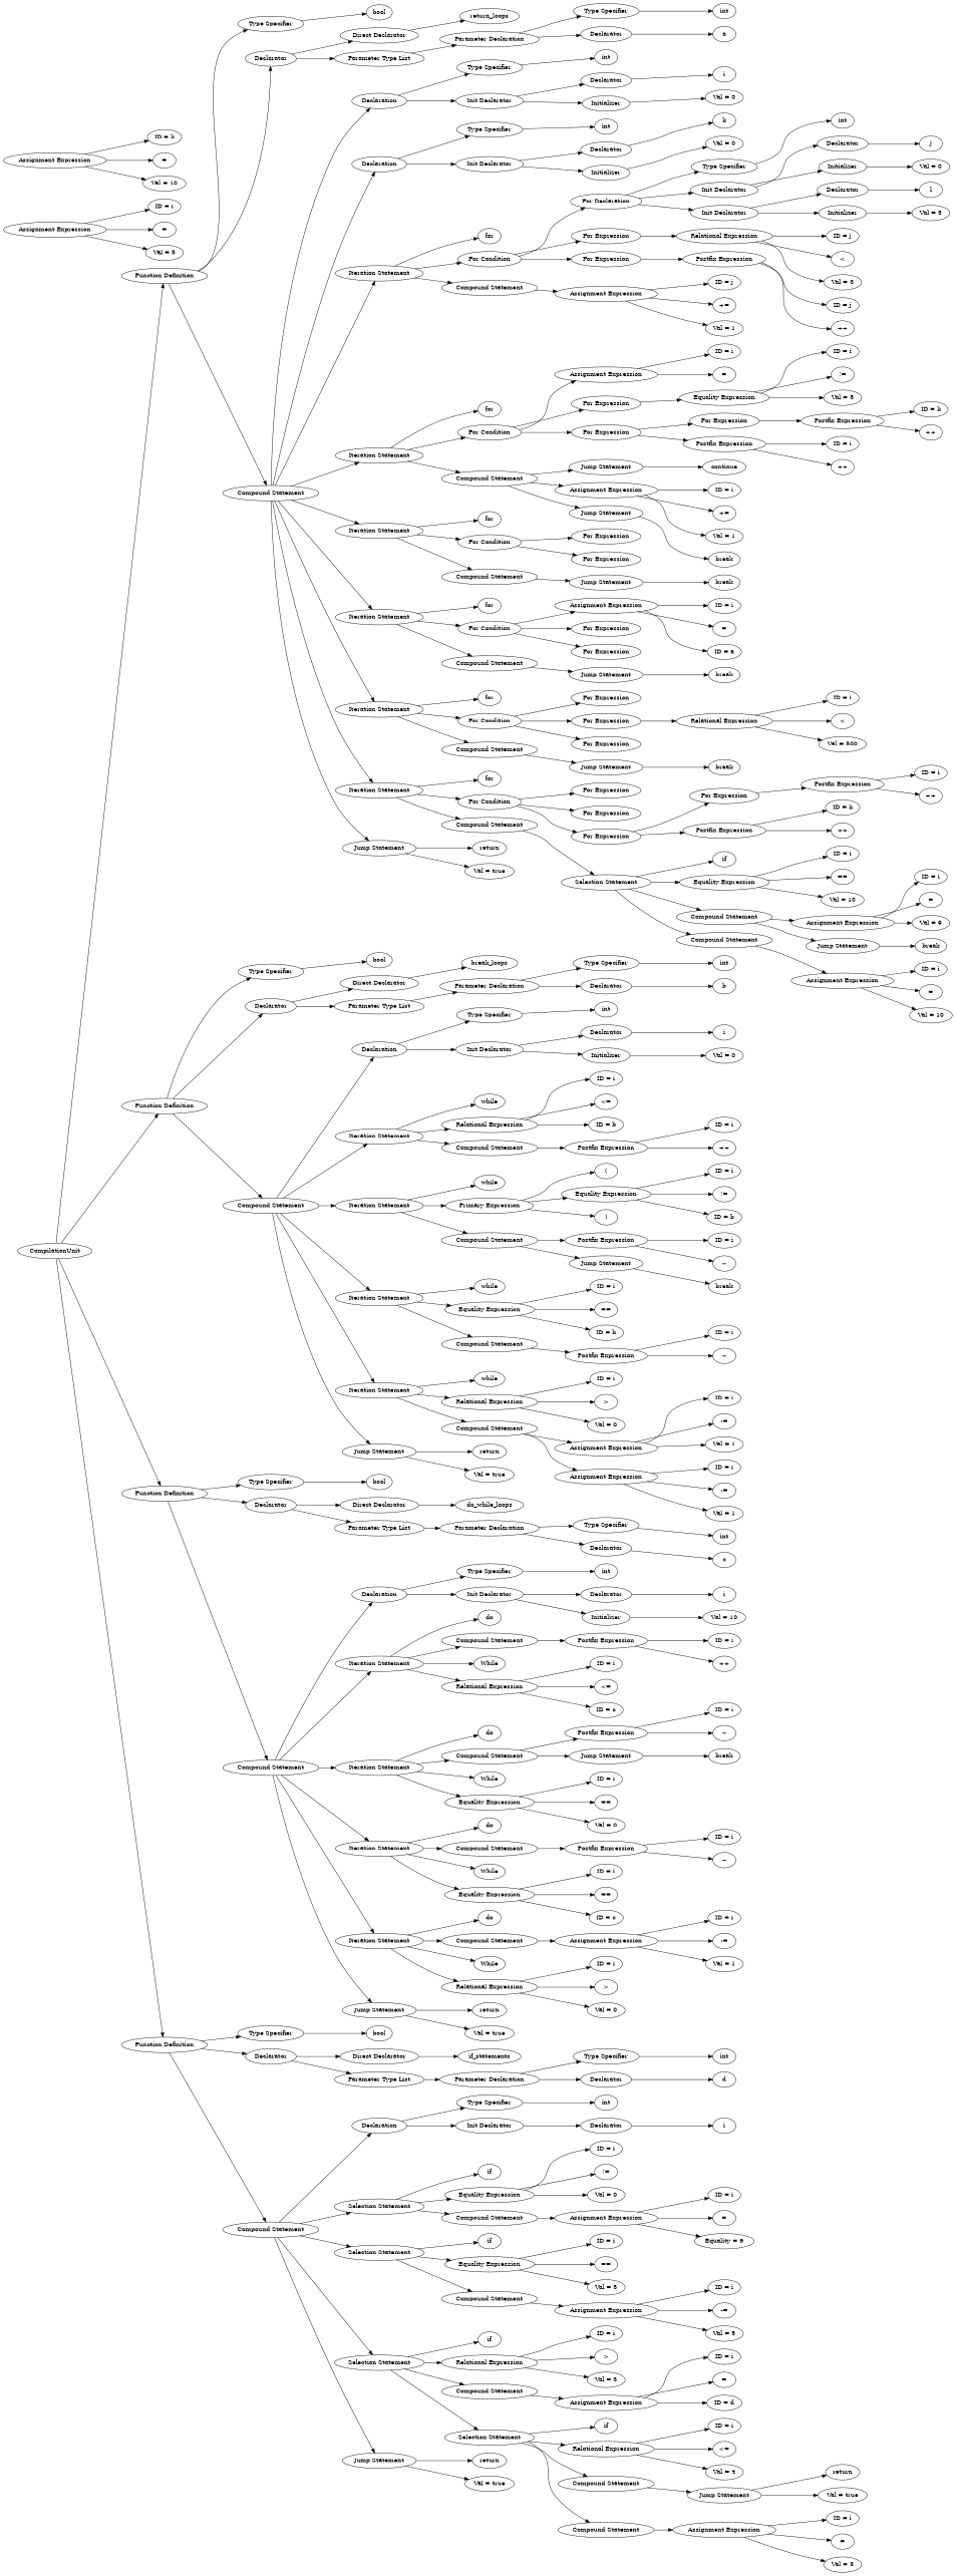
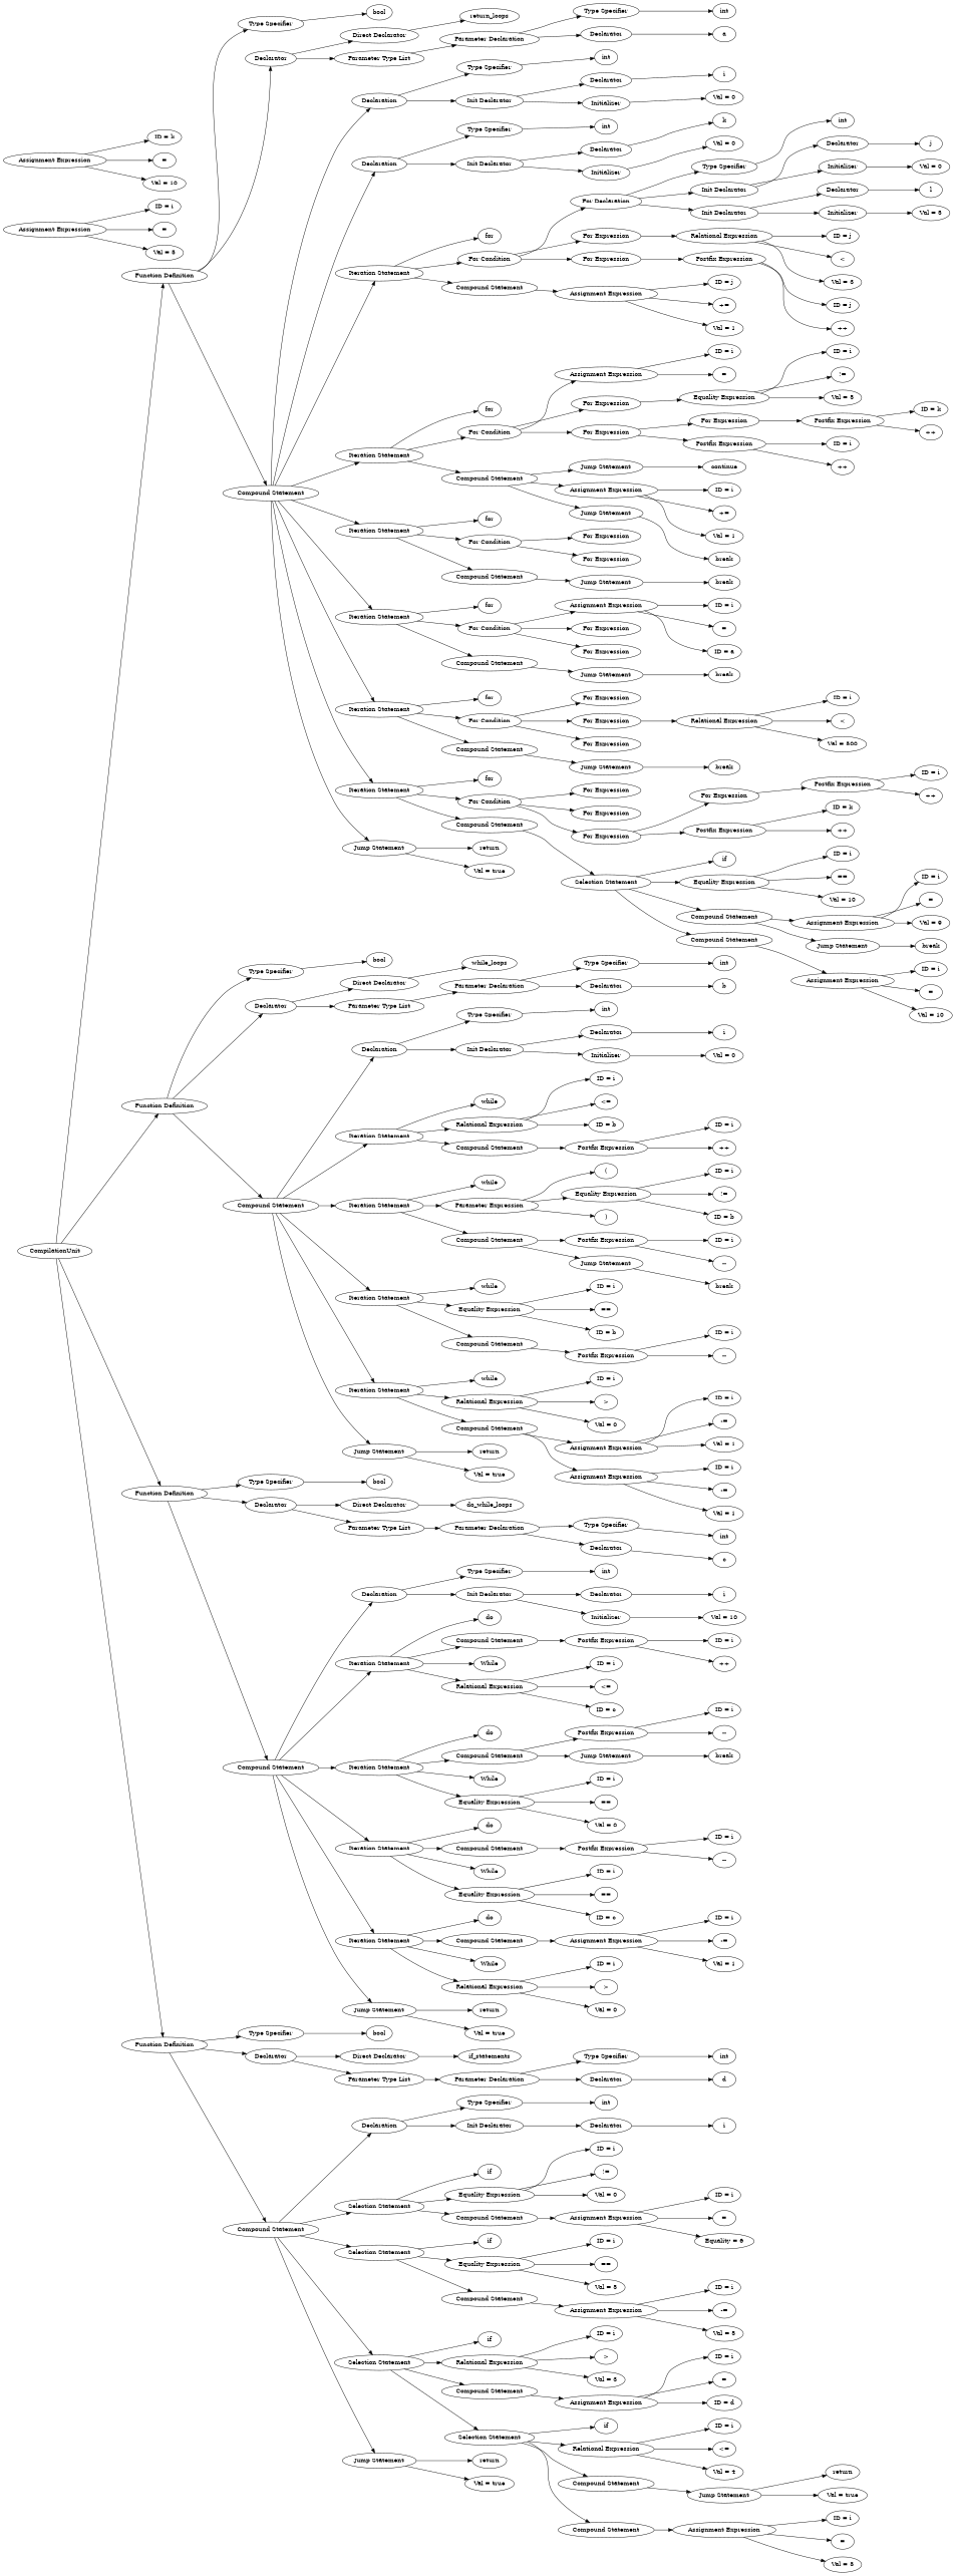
  digraph {
    rankdir=LR
    n1 [label=CompilationUnit]
    n2 [label="Function Definition"]
    n3 [label="Function Definition"]
    n4 [label="Function Definition"]
    n5 [label="Function Definition"]
    n6 [label="Type Specifier"]
    n7 [label=Declarator]
    n8 [label="Compound Statement"]
    n9 [label="Type Specifier"]
    n10 [label=Declarator]
    n11 [label="Compound Statement"]
    n12 [label="Type Specifier"]
    n13 [label=Declarator]
    n14 [label="Compound Statement"]
    n15 [label="Type Specifier"]
    n16 [label=Declarator]
    n17 [label="Compound Statement"]
    n18 [label=bool]
    n19 [label="Direct Declarator"]
    n20 [label="Parameter Type List"]
    n21 [label=Declaration]
    n22 [label=Declaration]
    n23 [label="Iteration Statement"]
    n24 [label="Iteration Statement"]
    n25 [label="Iteration Statement"]
    n26 [label="Iteration Statement"]
    n27 [label="Iteration Statement"]
    n28 [label="Iteration Statement"]
    n29 [label="Jump Statement"]
    n30 [label=return_loops]
    n31 [label="Parameter Declaration"]
    n32 [label="Type Specifier"]
    n33 [label=Declarator]
    n34 [label=int]
    n35 [label=a]
    n36 [label="Type Specifier"]
    n37 [label="Init Declarator"]
    n38 [label="Type Specifier"]
    n39 [label="Init Declarator"]
    n40 [label=for]
    n41 [label="For Condition"]
    n42 [label="Compound Statement"]
    n43 [label=for]
    n44 [label="For Condition"]
    n45 [label="Compound Statement"]
    n46 [label=for]
    n47 [label="For Condition"]
    n48 [label="Compound Statement"]
    n49 [label=for]
    n50 [label="For Condition"]
    n51 [label="Compound Statement"]
    n52 [label=for]
    n53 [label="For Condition"]
    n54 [label="Compound Statement"]
    n55 [label=for]
    n56 [label="For Condition"]
    n57 [label="Compound Statement"]
    n58 [label=return]
    n59 [label="Val = true"]
    n60 [label=int]
    n61 [label=Declarator]
    n62 [label=Initializer]
    n63 [label=i]
    n64 [label="Val = 0"]
    n65 [label=int]
    n66 [label=Declarator]
    n67 [label=Initializer]
    n68 [label=k]
    n69 [label="Val = 0"]
    n70 [label="For Declaration"]
    n71 [label="For Expression"]
    n72 [label="For Expression"]
    n73 [label="Assignment Expression"]
    n74 [label="Type Specifier"]
    n75 [label="Init Declarator"]
    n76 [label="Init Declarator"]
    n77 [label="Relational Expression"]
    n78 [label="Postfix Expression"]
    n79 [label=int]
    n80 [label=Declarator]
    n81 [label=Initializer]
    n82 [label=Declarator]
    n83 [label=Initializer]
    n84 [label=j]
    n85 [label="Val = 0"]
    n86 [label=l]
    n87 [label="Val = 5"]
    n88 [label="ID = j"]
    n89 [label="<"]
    n90 [label="Val = 3"]
    n91 [label="ID = j"]
    n92 [label="++"]
    n93 [label="ID = j"]
    n94 [label="+="]
    n95 [label="Val = 1"]
    n96 [label="Assignment Expression"]
    n97 [label="For Expression"]
    n98 [label="For Expression"]
    n99 [label="Jump Statement"]
    n100 [label="Assignment Expression"]
    n101 [label="Jump Statement"]
    n102 [label="ID = i"]
    n103 [label="="]
    n104 [label="Equality Expression"]
    n105 [label="For Expression"]
    n106 [label="Postfix Expression"]
    n107 [label="ID = i"]
    n108 [label="!="]
    n109 [label="Val = 5"]
    n110 [label="Postfix Expression"]
    n111 [label="ID = i"]
    n112 [label="++"]
    n113 [label="ID = k"]
    n114 [label="++"]
    n115 [label=continue]
    n116 [label="ID = i"]
    n117 [label="+="]
    n118 [label="Val = 1"]
    n119 [label=break]
    n120 [label="For Expression"]
    n121 [label="For Expression"]
    n122 [label="Jump Statement"]
    n123 [label="Assignment Expression"]
    n124 [label="ID = i"]
    n125 [label="="]
    n126 [label="Val = 5"]
    n127 [label="Assignment Expression"]
    n128 [label="ID = k"]
    n129 [label="="]
    n130 [label="Val = 10"]
    n131 [label=break]
    n132 [label="Assignment Expression"]
    n133 [label="For Expression"]
    n134 [label="For Expression"]
    n135 [label="Jump Statement"]
    n136 [label="ID = i"]
    n137 [label="="]
    n138 [label="ID = a"]
    n139 [label=break]
    n140 [label="For Expression"]
    n141 [label="For Expression"]
    n142 [label="For Expression"]
    n143 [label="Jump Statement"]
    n144 [label="Relational Expression"]
    n145 [label="ID = i"]
    n146 [label="<"]
    n147 [label="Val = 500"]
    n148 [label=break]
    n149 [label="For Expression"]
    n150 [label="For Expression"]
    n151 [label="For Expression"]
    n152 [label="Selection Statement"]
    n153 [label="For Expression"]
    n154 [label="Postfix Expression"]
    n155 [label="Postfix Expression"]
    n156 [label="ID = k"]
    n157 [label="++"]
    n158 [label="ID = i"]
    n159 [label="++"]
    n160 [label=if]
    n161 [label="Equality Expression"]
    n162 [label="Compound Statement"]
    n163 [label="Compound Statement"]
    n164 [label="ID = i"]
    n165 [label="=="]
    n166 [label="Val = 10"]
    n167 [label="Assignment Expression"]
    n168 [label="Jump Statement"]
    n169 [label="Assignment Expression"]
    n170 [label="ID = i"]
    n171 [label="="]
    n172 [label="Val = 9"]
    n173 [label=break]
    n174 [label="ID = i"]
    n175 [label="="]
    n176 [label="Val = 10"]
    n177 [label=bool]
    n178 [label="Direct Declarator"]
    n179 [label="Parameter Type List"]
    n180 [label=Declaration]
    n181 [label="Iteration Statement"]
    n182 [label="Iteration Statement"]
    n183 [label="Iteration Statement"]
    n184 [label="Iteration Statement"]
    n185 [label="Jump Statement"]
-   n186 [label=break_loops]
+   n186 [label=while_loops]
    n187 [label="Parameter Declaration"]
    n188 [label="Type Specifier"]
    n189 [label=Declarator]
    n190 [label=int]
    n191 [label=b]
    n192 [label="Type Specifier"]
    n193 [label="Init Declarator"]
    n194 [label=while]
    n195 [label="Relational Expression"]
    n196 [label="Compound Statement"]
    n197 [label=while]
-   n198 [label="Primary Expression"]
+   n198 [label="Parameter Expression"]
    n199 [label="Compound Statement"]
    n200 [label=while]
    n201 [label="Equality Expression"]
    n202 [label="Compound Statement"]
    n203 [label=while]
    n204 [label="Relational Expression"]
    n205 [label="Compound Statement"]
    n206 [label=return]
    n207 [label="Val = true"]
    n208 [label=int]
    n209 [label=Declarator]
    n210 [label=Initializer]
    n211 [label=i]
    n212 [label="Val = 0"]
    n213 [label="ID = i"]
    n214 [label="<="]
    n215 [label="ID = b"]
    n216 [label="Postfix Expression"]
    n217 [label="ID = i"]
    n218 [label="++"]
    n219 [label="("]
    n220 [label="Equality Expression"]
    n221 [label=")"]
    n222 [label="Postfix Expression"]
    n223 [label="Jump Statement"]
    n224 [label="ID = i"]
    n225 [label="!="]
    n226 [label="ID = b"]
    n227 [label="ID = i"]
    n228 [label="--"]
    n229 [label=break]
    n230 [label="ID = i"]
    n231 [label="=="]
    n232 [label="ID = b"]
    n233 [label="Postfix Expression"]
    n234 [label="ID = i"]
    n235 [label="--"]
    n236 [label="ID = i"]
    n237 [label=">"]
    n238 [label="Val = 0"]
    n239 [label="Assignment Expression"]
    n240 [label="Assignment Expression"]
    n241 [label="ID = i"]
    n242 [label="-="]
    n243 [label="Val = 1"]
    n244 [label="ID = i"]
    n245 [label="-="]
    n246 [label="Val = 1"]
    n247 [label=bool]
    n248 [label="Direct Declarator"]
    n249 [label="Parameter Type List"]
    n250 [label=Declaration]
    n251 [label="Iteration Statement"]
    n252 [label="Iteration Statement"]
    n253 [label="Iteration Statement"]
    n254 [label="Iteration Statement"]
    n255 [label="Jump Statement"]
    n256 [label=do_while_loops]
    n257 [label="Parameter Declaration"]
    n258 [label="Type Specifier"]
    n259 [label=Declarator]
    n260 [label=int]
    n261 [label=c]
    n262 [label="Type Specifier"]
    n263 [label="Init Declarator"]
    n264 [label=do]
    n265 [label="Compound Statement"]
    n266 [label=While]
    n267 [label="Relational Expression"]
    n268 [label=do]
    n269 [label="Compound Statement"]
    n270 [label=While]
    n271 [label="Equality Expression"]
    n272 [label=do]
    n273 [label="Compound Statement"]
    n274 [label=While]
    n275 [label="Equality Expression"]
    n276 [label=do]
    n277 [label="Compound Statement"]
    n278 [label=While]
    n279 [label="Relational Expression"]
    n280 [label=return]
    n281 [label="Val = true"]
    n282 [label=int]
    n283 [label=Declarator]
    n284 [label=Initializer]
    n285 [label=i]
    n286 [label="Val = 10"]
    n287 [label="Postfix Expression"]
    n288 [label="ID = i"]
    n289 [label="<="]
    n290 [label="ID = c"]
    n291 [label="ID = i"]
    n292 [label="++"]
    n293 [label="Postfix Expression"]
    n294 [label="Jump Statement"]
    n295 [label="ID = i"]
    n296 [label="=="]
    n297 [label="Val = 0"]
    n298 [label="ID = i"]
    n299 [label="--"]
    n300 [label=break]
    n301 [label="Postfix Expression"]
    n302 [label="ID = i"]
    n303 [label="=="]
    n304 [label="ID = c"]
    n305 [label="ID = i"]
    n306 [label="--"]
    n307 [label="Assignment Expression"]
    n308 [label="ID = i"]
    n309 [label=">"]
    n310 [label="Val = 0"]
    n311 [label="ID = i"]
    n312 [label="-="]
    n313 [label="Val = 1"]
    n314 [label=bool]
    n315 [label="Direct Declarator"]
    n316 [label="Parameter Type List"]
    n317 [label=Declaration]
    n318 [label="Selection Statement"]
    n319 [label="Selection Statement"]
    n320 [label="Selection Statement"]
    n321 [label="Jump Statement"]
    n322 [label=if_statements]
    n323 [label="Parameter Declaration"]
    n324 [label="Type Specifier"]
    n325 [label=Declarator]
    n326 [label=int]
    n327 [label=d]
    n328 [label="Type Specifier"]
    n329 [label="Init Declarator"]
    n330 [label=if]
    n331 [label="Equality Expression"]
    n332 [label="Compound Statement"]
    n333 [label=if]
    n334 [label="Equality Expression"]
    n335 [label="Compound Statement"]
    n336 [label=if]
    n337 [label="Relational Expression"]
    n338 [label="Compound Statement"]
    n339 [label="Selection Statement"]
    n340 [label=return]
    n341 [label="Val = true"]
    n342 [label=int]
    n343 [label=Declarator]
    n344 [label=i]
    n345 [label="ID = i"]
    n346 [label="!="]
    n347 [label="Val = 0"]
    n348 [label="Assignment Expression"]
    n349 [label="ID = i"]
    n350 [label="="]
    n351 [label="Equality = 6"]
    n352 [label="ID = i"]
    n353 [label="=="]
    n354 [label="Val = 5"]
    n355 [label="Assignment Expression"]
    n356 [label="ID = i"]
    n357 [label="-="]
    n358 [label="Val = 5"]
    n359 [label="ID = i"]
    n360 [label=">"]
    n361 [label="Val = 3"]
    n362 [label="Assignment Expression"]
    n363 [label=if]
    n364 [label="Relational Expression"]
    n365 [label="Compound Statement"]
    n366 [label="Compound Statement"]
    n367 [label="ID = i"]
    n368 [label="="]
    n369 [label="ID = d"]
    n370 [label="ID = i"]
    n371 [label="<="]
    n372 [label="Val = 4"]
    n373 [label="Jump Statement"]
    n374 [label="Assignment Expression"]
    n375 [label=return]
    n376 [label="Val = true"]
    n377 [label="ID = i"]
    n378 [label="="]
    n379 [label="Val = 5"]
    n1 -> n2
    n1 -> n3
    n1 -> n4
    n1 -> n5
    n2 -> n6
    n2 -> n7
    n2 -> n8
    n3 -> n9
    n3 -> n10
    n3 -> n11
    n4 -> n12
    n4 -> n13
    n4 -> n14
    n5 -> n15
    n5 -> n16
    n5 -> n17
    n6 -> n18
    n7 -> n19
    n7 -> n20
    n8 -> n21
    n8 -> n22
    n8 -> n23
    n8 -> n24
    n8 -> n25
    n8 -> n26
    n8 -> n27
    n8 -> n28
    n8 -> n29
    n9 -> n177
    n10 -> n178
    n10 -> n179
    n11 -> n180
    n11 -> n181
    n11 -> n182
    n11 -> n183
    n11 -> n184
    n11 -> n185
    n12 -> n247
    n13 -> n248
    n13 -> n249
    n14 -> n250
    n14 -> n251
    n14 -> n252
    n14 -> n253
    n14 -> n254
    n14 -> n255
    n15 -> n314
    n16 -> n315
    n16 -> n316
    n17 -> n317
    n17 -> n318
    n17 -> n319
    n17 -> n320
    n17 -> n321
    n19 -> n30
    n20 -> n31
    n21 -> n36
    n21 -> n37
    n22 -> n38
    n22 -> n39
    n23 -> n40
    n23 -> n41
    n23 -> n42
    n24 -> n43
    n24 -> n44
    n24 -> n45
    n25 -> n46
    n25 -> n47
    n25 -> n48
    n26 -> n49
    n26 -> n50
    n26 -> n51
    n27 -> n52
    n27 -> n53
    n27 -> n54
    n28 -> n55
    n28 -> n56
    n28 -> n57
    n29 -> n58
    n29 -> n59
    n31 -> n32
    n31 -> n33
    n32 -> n34
    n33 -> n35
    n36 -> n60
    n37 -> n61
    n37 -> n62
    n38 -> n65
    n39 -> n66
    n39 -> n67
    n41 -> n70
    n41 -> n71
    n41 -> n72
    n42 -> n73
    n44 -> n96
    n44 -> n97
    n44 -> n98
    n45 -> n99
    n45 -> n100
    n45 -> n101
    n47 -> n120
    n47 -> n121
    n48 -> n122
    n50 -> n132
    n50 -> n133
    n50 -> n134
    n51 -> n135
    n53 -> n140
    n53 -> n141
    n53 -> n142
    n54 -> n143
    n56 -> n149
    n56 -> n150
    n56 -> n151
    n57 -> n152
    n61 -> n63
    n62 -> n64
    n66 -> n68
    n67 -> n69
    n70 -> n74
    n70 -> n75
    n70 -> n76
    n71 -> n77
    n72 -> n78
    n73 -> n93
    n73 -> n94
    n73 -> n95
    n74 -> n79
    n75 -> n80
    n75 -> n81
    n76 -> n82
    n76 -> n83
    n77 -> n88
    n77 -> n89
    n77 -> n90
    n78 -> n91
    n78 -> n92
    n80 -> n84
    n81 -> n85
    n82 -> n86
    n83 -> n87
    n96 -> n102
    n96 -> n103
    n97 -> n104
    n98 -> n105
    n98 -> n106
    n99 -> n115
    n100 -> n116
    n100 -> n117
    n100 -> n118
    n101 -> n119
    n104 -> n107
    n104 -> n108
    n104 -> n109
    n105 -> n110
    n106 -> n111
    n106 -> n112
    n110 -> n113
    n110 -> n114
    n122 -> n131
    n123 -> n124
    n123 -> n125
    n123 -> n126
    n127 -> n128
    n127 -> n129
    n127 -> n130
    n132 -> n136
    n132 -> n137
    n132 -> n138
    n135 -> n139
    n141 -> n144
    n143 -> n148
    n144 -> n145
    n144 -> n146
    n144 -> n147
    n151 -> n153
    n151 -> n154
    n152 -> n160
    n152 -> n161
    n152 -> n162
    n152 -> n163
    n153 -> n155
    n154 -> n156
    n154 -> n157
    n155 -> n158
    n155 -> n159
    n161 -> n164
    n161 -> n165
    n161 -> n166
    n162 -> n167
    n162 -> n168
    n163 -> n169
    n167 -> n170
    n167 -> n171
    n167 -> n172
    n168 -> n173
    n169 -> n174
    n169 -> n175
    n169 -> n176
    n178 -> n186
    n179 -> n187
    n180 -> n192
    n180 -> n193
    n181 -> n194
    n181 -> n195
    n181 -> n196
    n182 -> n197
    n182 -> n198
    n182 -> n199
    n183 -> n200
    n183 -> n201
    n183 -> n202
    n184 -> n203
    n184 -> n204
    n184 -> n205
    n185 -> n206
    n185 -> n207
    n187 -> n188
    n187 -> n189
    n188 -> n190
    n189 -> n191
    n192 -> n208
    n193 -> n209
    n193 -> n210
    n195 -> n213
    n195 -> n214
    n195 -> n215
    n196 -> n216
    n198 -> n219
    n198 -> n220
    n198 -> n221
    n199 -> n222
    n199 -> n223
    n201 -> n230
    n201 -> n231
    n201 -> n232
    n202 -> n233
    n204 -> n236
    n204 -> n237
    n204 -> n238
    n205 -> n239
    n205 -> n240
    n209 -> n211
    n210 -> n212
    n216 -> n217
    n216 -> n218
    n220 -> n224
    n220 -> n225
    n220 -> n226
    n222 -> n227
    n222 -> n228
    n223 -> n229
    n233 -> n234
    n233 -> n235
    n239 -> n241
    n239 -> n242
    n239 -> n243
    n240 -> n244
    n240 -> n245
    n240 -> n246
    n248 -> n256
    n249 -> n257
    n250 -> n262
    n250 -> n263
    n251 -> n264
    n251 -> n265
    n251 -> n266
    n251 -> n267
    n252 -> n268
    n252 -> n269
    n252 -> n270
    n252 -> n271
    n253 -> n272
    n253 -> n273
    n253 -> n274
    n253 -> n275
    n254 -> n276
    n254 -> n277
    n254 -> n278
    n254 -> n279
    n255 -> n280
    n255 -> n281
    n257 -> n258
    n257 -> n259
    n258 -> n260
    n259 -> n261
    n262 -> n282
    n263 -> n283
    n263 -> n284
    n265 -> n287
    n267 -> n288
    n267 -> n289
    n267 -> n290
    n269 -> n293
    n269 -> n294
    n271 -> n295
    n271 -> n296
    n271 -> n297
    n273 -> n301
    n275 -> n302
    n275 -> n303
    n275 -> n304
    n277 -> n307
    n279 -> n308
    n279 -> n309
    n279 -> n310
    n283 -> n285
    n284 -> n286
    n287 -> n291
    n287 -> n292
    n293 -> n298
    n293 -> n299
    n294 -> n300
    n301 -> n305
    n301 -> n306
    n307 -> n311
    n307 -> n312
    n307 -> n313
    n315 -> n322
    n316 -> n323
    n317 -> n328
    n317 -> n329
    n318 -> n330
    n318 -> n331
    n318 -> n332
    n319 -> n333
    n319 -> n334
    n319 -> n335
    n320 -> n336
    n320 -> n337
    n320 -> n338
    n320 -> n339
    n321 -> n340
    n321 -> n341
    n323 -> n324
    n323 -> n325
    n324 -> n326
    n325 -> n327
    n328 -> n342
    n329 -> n343
    n331 -> n345
    n331 -> n346
    n331 -> n347
    n332 -> n348
    n334 -> n352
    n334 -> n353
    n334 -> n354
    n335 -> n355
    n337 -> n359
    n337 -> n360
    n337 -> n361
    n338 -> n362
    n339 -> n363
    n339 -> n364
    n339 -> n365
    n339 -> n366
    n343 -> n344
    n348 -> n349
    n348 -> n350
    n348 -> n351
    n355 -> n356
    n355 -> n357
    n355 -> n358
    n362 -> n367
    n362 -> n368
    n362 -> n369
    n364 -> n370
    n364 -> n371
    n364 -> n372
    n365 -> n373
    n366 -> n374
    n373 -> n375
    n373 -> n376
    n374 -> n377
    n374 -> n378
    n374 -> n379
  }
